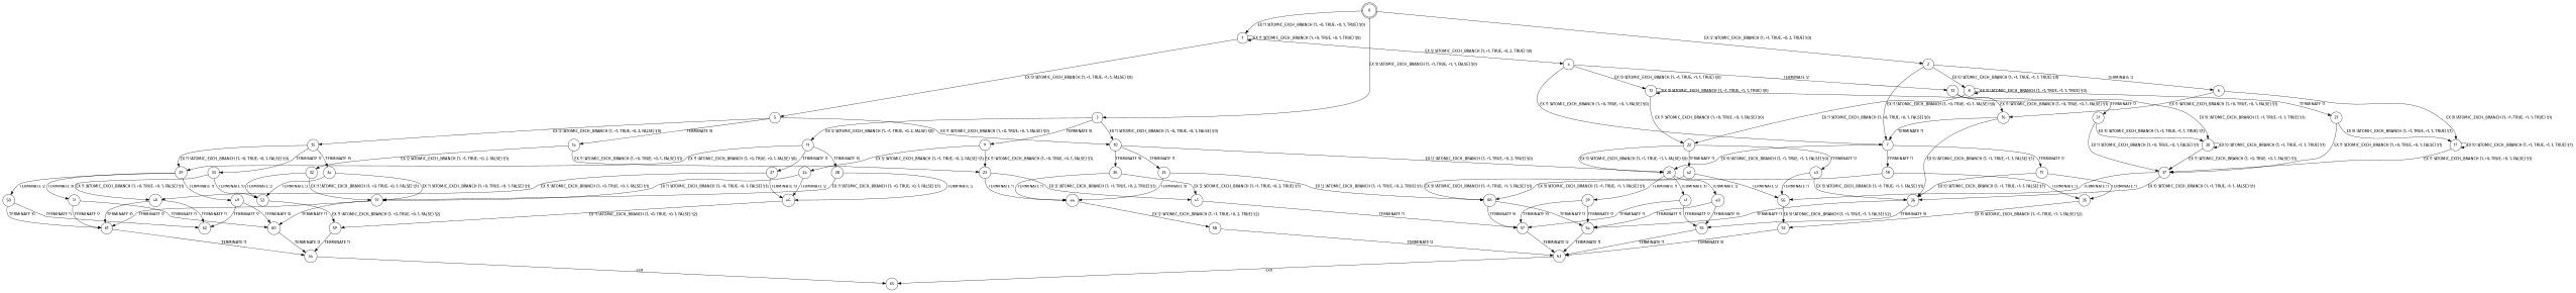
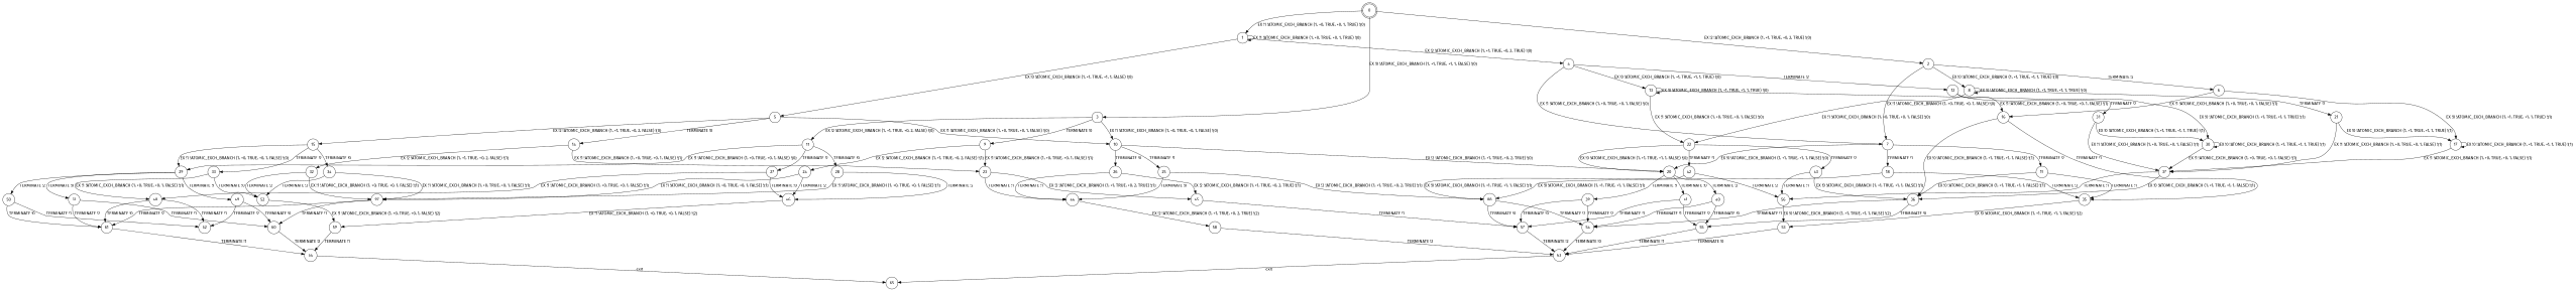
  digraph {
    fontname="Fira Sans"
    node [fontname="Fira Sans" shape=circle]
    edge [fontname="Fira Sans"]
    0 [peripheries=2]
    1
    2
    3
    4
    5
    6
    7
    8
    9
    10
    11
    12
    13
    14
    15
    16
    17
    18
    19
    20
    21
    22
    23
    24
    25
    26
    27
    28
    29
    30
    31
    32
    33
    34
    35
    36
    37
    n39 [label=88]
    39
    40
    41
    42
    43
    44
    45
    46
    n48 [label=97]
    48
    49
    50
    51
    52
    53
    54
    55
    56
    57
    58
    59
    60
    61
    62
    63
    64
    65
    0 -> 1 [label="EX !1 !ATOMIC_EXCH_BRANCH (1, +0, TRUE, +0, 1, TRUE) !{0}"]
    0 -> 2 [label="EX !2 !ATOMIC_EXCH_BRANCH (1, +1, TRUE, +0, 2, TRUE) !{0}"]
    0 -> 3 [label="EX !0 !ATOMIC_EXCH_BRANCH (1, +1, TRUE, +1, 1, FALSE) !{0}"]
    1 -> 1 [label="EX !1 !ATOMIC_EXCH_BRANCH (1, +0, TRUE, +0, 1, TRUE) !{0}"]
    1 -> 4 [label="EX !2 !ATOMIC_EXCH_BRANCH (1, +1, TRUE, +0, 2, TRUE) !{0}"]
    1 -> 5 [label="EX !0 !ATOMIC_EXCH_BRANCH (1, +1, TRUE, +1, 1, FALSE) !{0}"]
    2 -> 6 [label="TERMINATE !2"]
    2 -> 7 [label="EX !1 !ATOMIC_EXCH_BRANCH (1, +0, TRUE, +0, 1, FALSE) !{0}"]
    2 -> 8 [label="EX !0 !ATOMIC_EXCH_BRANCH (1, +1, TRUE, +1, 1, TRUE) !{0}"]
    3 -> 9 [label="TERMINATE !0"]
    3 -> 10 [label="EX !1 !ATOMIC_EXCH_BRANCH (1, +0, TRUE, +0, 1, FALSE) !{0}"]
    3 -> 11 [label="EX !2 !ATOMIC_EXCH_BRANCH (1, +1, TRUE, +0, 2, FALSE) !{0}"]
    4 -> 7 [label="EX !1 !ATOMIC_EXCH_BRANCH (1, +0, TRUE, +0, 1, FALSE) !{0}"]
    4 -> 12 [label="TERMINATE !2"]
    4 -> 13 [label="EX !0 !ATOMIC_EXCH_BRANCH (1, +1, TRUE, +1, 1, TRUE) !{0}"]
    5 -> 10 [label="EX !1 !ATOMIC_EXCH_BRANCH (1, +0, TRUE, +0, 1, FALSE) !{0}"]
    5 -> 14 [label="TERMINATE !0"]
    5 -> 15 [label="EX !2 !ATOMIC_EXCH_BRANCH (1, +1, TRUE, +0, 2, FALSE) !{0}"]
    6 -> 16 [label="EX !1 !ATOMIC_EXCH_BRANCH (1, +0, TRUE, +0, 1, FALSE) !{1}"]
    6 -> 17 [label="EX !0 !ATOMIC_EXCH_BRANCH (1, +1, TRUE, +1, 1, TRUE) !{1}"]
    7 -> 18 [label="TERMINATE !1"]
    7 -> 19 [label="TERMINATE !2"]
    7 -> 20 [label="EX !0 !ATOMIC_EXCH_BRANCH (1, +1, TRUE, +1, 1, FALSE) !{0}"]
    8 -> 8 [label="EX !0 !ATOMIC_EXCH_BRANCH (1, +1, TRUE, +1, 1, TRUE) !{0}"]
    8 -> 21 [label="TERMINATE !2"]
    8 -> 22 [label="EX !1 !ATOMIC_EXCH_BRANCH (1, +0, TRUE, +0, 1, FALSE) !{0}"]
    9 -> 23 [label="EX !1 !ATOMIC_EXCH_BRANCH (1, +0, TRUE, +0, 1, FALSE) !{1}"]
    9 -> 24 [label="EX !2 !ATOMIC_EXCH_BRANCH (1, +1, TRUE, +0, 2, FALSE) !{1}"]
    10 -> 20 [label="EX !2 !ATOMIC_EXCH_BRANCH (1, +1, TRUE, +0, 2, TRUE) !{0}"]
    10 -> 25 [label="TERMINATE !1"]
    10 -> 26 [label="TERMINATE !0"]
    11 -> 27 [label="TERMINATE !2"]
    11 -> 28 [label="TERMINATE !0"]
    11 -> 29 [label="EX !1 !ATOMIC_EXCH_BRANCH (1, +0, TRUE, +0, 1, FALSE) !{0}"]
    12 -> 16 [label="EX !1 !ATOMIC_EXCH_BRANCH (1, +0, TRUE, +0, 1, FALSE) !{1}"]
    12 -> 30 [label="EX !0 !ATOMIC_EXCH_BRANCH (1, +1, TRUE, +1, 1, TRUE) !{1}"]
    13 -> 13 [label="EX !0 !ATOMIC_EXCH_BRANCH (1, +1, TRUE, +1, 1, TRUE) !{0}"]
    13 -> 22 [label="EX !1 !ATOMIC_EXCH_BRANCH (1, +0, TRUE, +0, 1, FALSE) !{0}"]
    13 -> 31 [label="TERMINATE !2"]
    14 -> 23 [label="EX !1 !ATOMIC_EXCH_BRANCH (1, +0, TRUE, +0, 1, FALSE) !{1}"]
    14 -> 32 [label="EX !2 !ATOMIC_EXCH_BRANCH (1, +1, TRUE, +0, 2, FALSE) !{1}"]
    15 -> 29 [label="EX !1 !ATOMIC_EXCH_BRANCH (1, +0, TRUE, +0, 1, FALSE) !{0}"]
    15 -> 33 [label="TERMINATE !2"]
    15 -> 34 [label="TERMINATE !0"]
-   16 -> 7 [label="TERMINATE !1"]
+   16 -> 35 [label="TERMINATE !1"]
    16 -> 36 [label="EX !0 !ATOMIC_EXCH_BRANCH (1, +1, TRUE, +1, 1, FALSE) !{1}"]
    17 -> 17 [label="EX !0 !ATOMIC_EXCH_BRANCH (1, +1, TRUE, +1, 1, TRUE) !{1}"]
    17 -> 37 [label="EX !1 !ATOMIC_EXCH_BRANCH (1, +0, TRUE, +0, 1, FALSE) !{1}"]
    18 -> 35 [label="TERMINATE !2"]
    18 -> n39 [label="EX !0 !ATOMIC_EXCH_BRANCH (1, +1, TRUE, +1, 1, FALSE) !{1}"]
    19 -> 35 [label="TERMINATE !1"]
    19 -> 36 [label="EX !0 !ATOMIC_EXCH_BRANCH (1, +1, TRUE, +1, 1, FALSE) !{1}"]
    20 -> 39 [label="TERMINATE !1"]
    20 -> 40 [label="TERMINATE !2"]
    20 -> 41 [label="TERMINATE !0"]
    21 -> 17 [label="EX !0 !ATOMIC_EXCH_BRANCH (1, +1, TRUE, +1, 1, TRUE) !{1}"]
    21 -> 37 [label="EX !1 !ATOMIC_EXCH_BRANCH (1, +0, TRUE, +0, 1, FALSE) !{1}"]
    22 -> 20 [label="EX !0 !ATOMIC_EXCH_BRANCH (1, +1, TRUE, +1, 1, FALSE) !{0}"]
    22 -> 42 [label="TERMINATE !1"]
    22 -> 43 [label="TERMINATE !2"]
    23 -> 44 [label="TERMINATE !1"]
    23 -> 45 [label="EX !2 !ATOMIC_EXCH_BRANCH (1, +1, TRUE, +0, 2, TRUE) !{1}"]
    24 -> 46 [label="TERMINATE !2"]
    24 -> n48 [label="EX !1 !ATOMIC_EXCH_BRANCH (1, +0, TRUE, +0, 1, FALSE) !{1}"]
    25 -> n39 [label="EX !2 !ATOMIC_EXCH_BRANCH (1, +1, TRUE, +0, 2, TRUE) !{1}"]
    25 -> 44 [label="TERMINATE !0"]
    26 -> 44 [label="TERMINATE !1"]
    26 -> 45 [label="EX !2 !ATOMIC_EXCH_BRANCH (1, +1, TRUE, +0, 2, TRUE) !{1}"]
    27 -> 46 [label="TERMINATE !0"]
    27 -> 48 [label="EX !1 !ATOMIC_EXCH_BRANCH (1, +0, TRUE, +0, 1, FALSE) !{1}"]
    28 -> 46 [label="TERMINATE !2"]
    28 -> n48 [label="EX !1 !ATOMIC_EXCH_BRANCH (1, +0, TRUE, +0, 1, FALSE) !{1}"]
    29 -> 49 [label="TERMINATE !1"]
    29 -> 50 [label="TERMINATE !2"]
    29 -> 51 [label="TERMINATE !0"]
    30 -> 30 [label="EX !0 !ATOMIC_EXCH_BRANCH (1, +1, TRUE, +1, 1, TRUE) !{1}"]
    30 -> 37 [label="EX !1 !ATOMIC_EXCH_BRANCH (1, +0, TRUE, +0, 1, FALSE) !{1}"]
    31 -> 30 [label="EX !0 !ATOMIC_EXCH_BRANCH (1, +1, TRUE, +1, 1, TRUE) !{1}"]
    31 -> 37 [label="EX !1 !ATOMIC_EXCH_BRANCH (1, +0, TRUE, +0, 1, FALSE) !{1}"]
    32 -> n48 [label="EX !1 !ATOMIC_EXCH_BRANCH (1, +0, TRUE, +0, 1, FALSE) !{1}"]
    32 -> 52 [label="TERMINATE !2"]
    33 -> 48 [label="EX !1 !ATOMIC_EXCH_BRANCH (1, +0, TRUE, +0, 1, FALSE) !{1}"]
    33 -> 52 [label="TERMINATE !0"]
    34 -> n48 [label="EX !1 !ATOMIC_EXCH_BRANCH (1, +0, TRUE, +0, 1, FALSE) !{1}"]
    34 -> 52 [label="TERMINATE !2"]
    35 -> 53 [label="EX !0 !ATOMIC_EXCH_BRANCH (1, +1, TRUE, +1, 1, FALSE) !{2}"]
    36 -> 54 [label="TERMINATE !1"]
    36 -> 55 [label="TERMINATE !0"]
    37 -> 36 [label="EX !0 !ATOMIC_EXCH_BRANCH (1, +1, TRUE, +1, 1, FALSE) !{1}"]
    37 -> 56 [label="TERMINATE !1"]
    n39 -> 54 [label="TERMINATE !2"]
    n39 -> 57 [label="TERMINATE !0"]
    39 -> 54 [label="TERMINATE !2"]
    39 -> 57 [label="TERMINATE !0"]
    40 -> 54 [label="TERMINATE !1"]
    40 -> 55 [label="TERMINATE !0"]
    41 -> 55 [label="TERMINATE !2"]
    41 -> 57 [label="TERMINATE !1"]
    42 -> n39 [label="EX !0 !ATOMIC_EXCH_BRANCH (1, +1, TRUE, +1, 1, FALSE) !{1}"]
    42 -> 56 [label="TERMINATE !2"]
    43 -> 36 [label="EX !0 !ATOMIC_EXCH_BRANCH (1, +1, TRUE, +1, 1, FALSE) !{1}"]
    43 -> 56 [label="TERMINATE !1"]
    44 -> 58 [label="EX !2 !ATOMIC_EXCH_BRANCH (1, +1, TRUE, +0, 2, TRUE) !{2}"]
    45 -> 57 [label="TERMINATE !1"]
    46 -> 59 [label="EX !1 !ATOMIC_EXCH_BRANCH (1, +0, TRUE, +0, 1, FALSE) !{2}"]
    n48 -> 60 [label="TERMINATE !1"]
    n48 -> 61 [label="TERMINATE !2"]
    48 -> 61 [label="TERMINATE !0"]
    48 -> 62 [label="TERMINATE !1"]
    49 -> 60 [label="TERMINATE !0"]
    49 -> 62 [label="TERMINATE !2"]
    50 -> 61 [label="TERMINATE !0"]
    50 -> 62 [label="TERMINATE !1"]
    51 -> 60 [label="TERMINATE !1"]
    51 -> 61 [label="TERMINATE !2"]
    52 -> 59 [label="EX !1 !ATOMIC_EXCH_BRANCH (1, +0, TRUE, +0, 1, FALSE) !{2}"]
    53 -> 63 [label="TERMINATE !0"]
-   54 -> 63 [label="TERMINATE !1"]
+   54 -> 63 [label="TERMINATE !0"]
    55 -> 63 [label="TERMINATE !1"]
    56 -> 53 [label="EX !0 !ATOMIC_EXCH_BRANCH (1, +1, TRUE, +1, 1, FALSE) !{2}"]
    57 -> 63 [label="TERMINATE !2"]
    58 -> 63 [label="TERMINATE !2"]
    59 -> 64 [label="TERMINATE !1"]
    60 -> 64 [label="TERMINATE !2"]
    61 -> 64 [label="TERMINATE !1"]
    63 -> 65 [label=exit]
    64 -> 65 [label=exit]
  }
